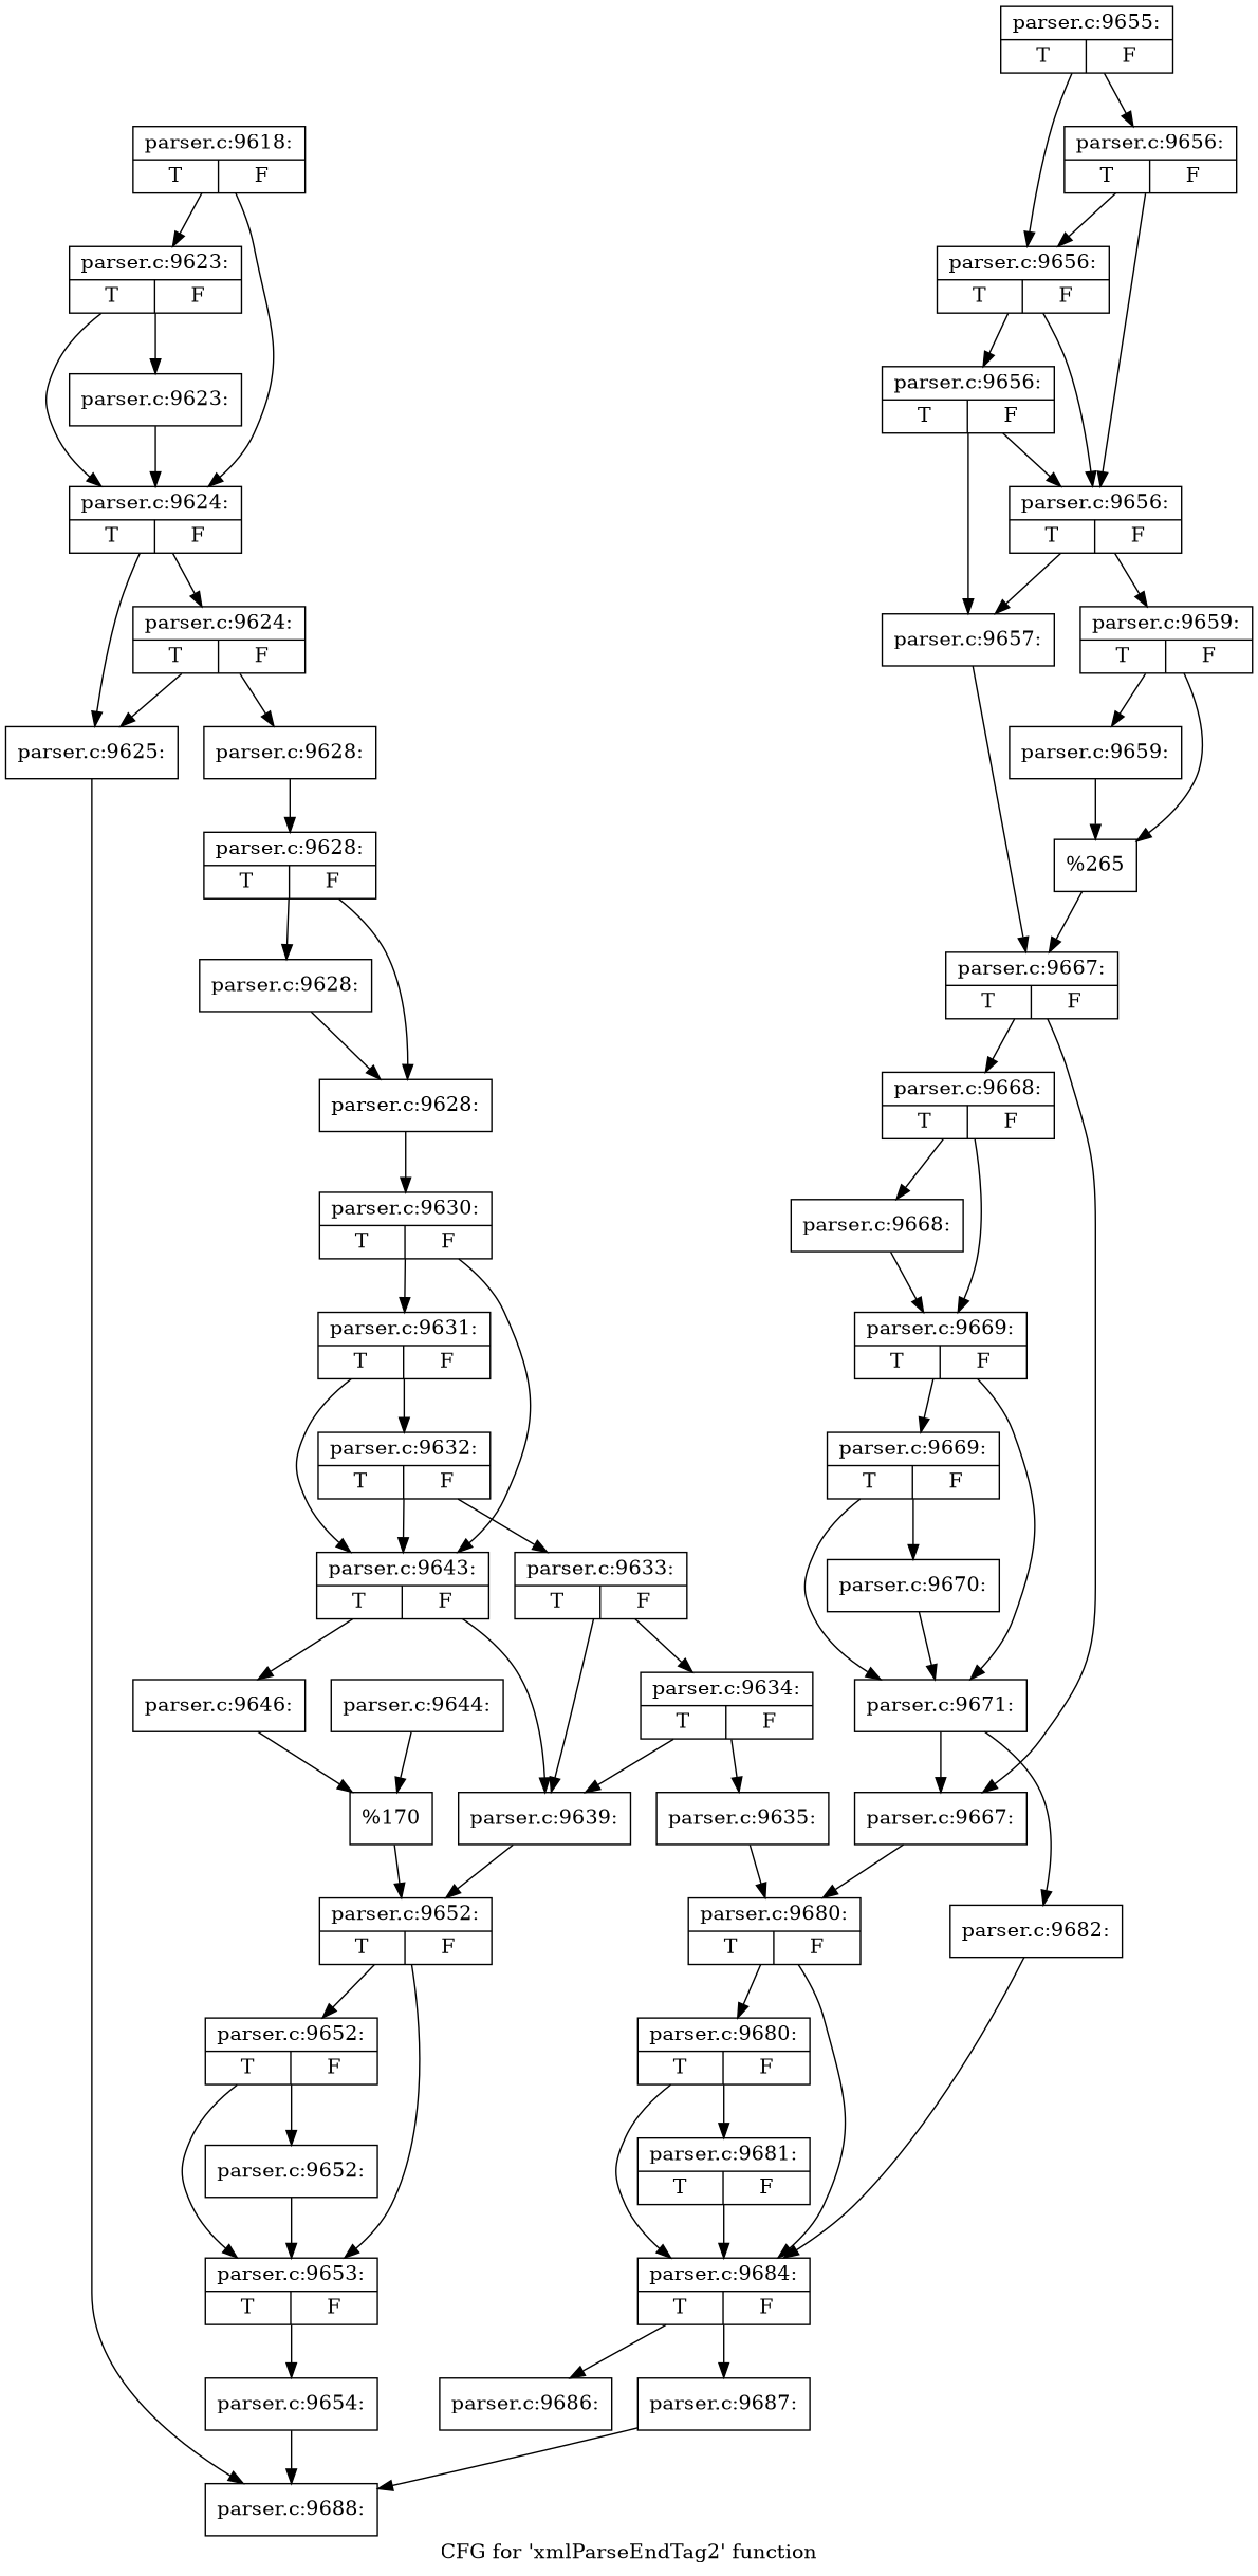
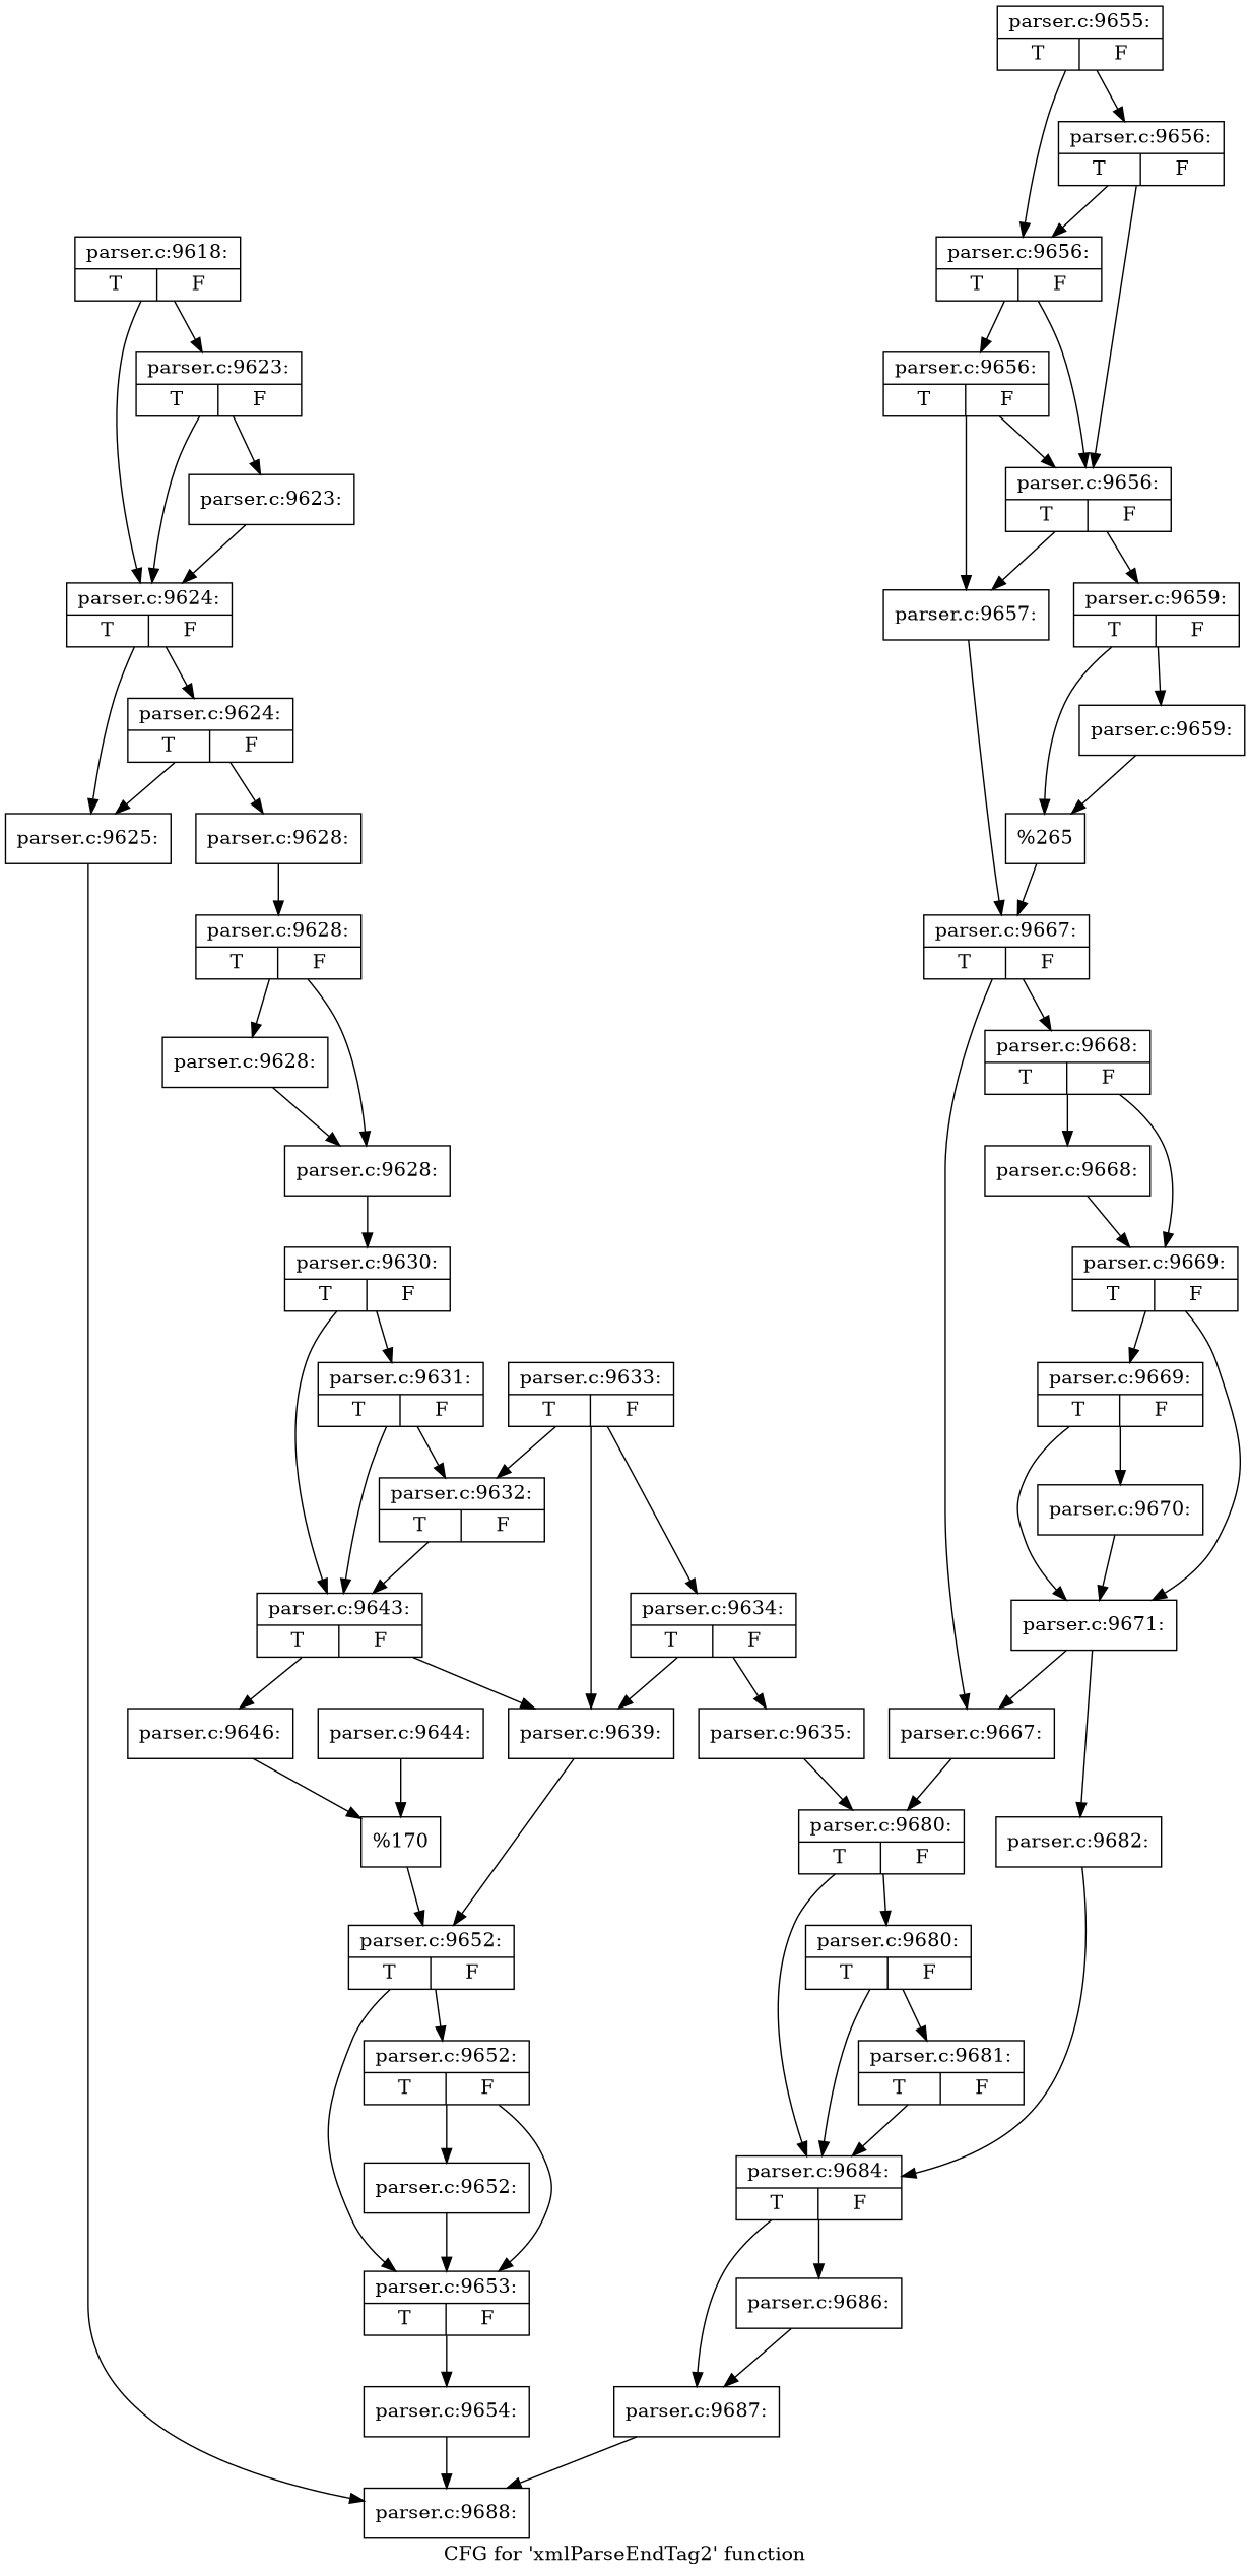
  digraph {
    label="CFG for 'xmlParseEndTag2' function"
    node [shape=record]
    n1 [label="{parser.c:9618:|{<s0>T|<s1>F}}"]
    n2 [label="{parser.c:9623:|{<s0>T|<s1>F}}"]
    n3 [label="{parser.c:9624:|{<s0>T|<s1>F}}"]
    n4 [label="{parser.c:9623:}"]
    n5 [label="{parser.c:9625:}"]
    n6 [label="{parser.c:9624:|{<s0>T|<s1>F}}"]
    n7 [label="{parser.c:9688:}"]
    n8 [label="{parser.c:9628:}"]
    n9 [label="{parser.c:9628:|{<s0>T|<s1>F}}"]
    n10 [label="{parser.c:9628:}"]
    n11 [label="{parser.c:9628:}"]
    n12 [label="{parser.c:9630:|{<s0>T|<s1>F}}"]
    n13 [label="{parser.c:9631:|{<s0>T|<s1>F}}"]
    n14 [label="{parser.c:9643:|{<s0>T|<s1>F}}"]
    n15 [label="{parser.c:9632:|{<s0>T|<s1>F}}"]
    n16 [label="{parser.c:9646:}"]
    n17 [label="{parser.c:9639:}"]
    n18 [label="{parser.c:9633:|{<s0>T|<s1>F}}"]
    n19 [label="{parser.c:9644:}"]
    n20 [label="{%170}"]
    n21 [label="{parser.c:9634:|{<s0>T|<s1>F}}"]
    n22 [label="{parser.c:9635:}"]
    n23 [label="{parser.c:9652:|{<s0>T|<s1>F}}"]
    n24 [label="{parser.c:9680:|{<s0>T|<s1>F}}"]
    n25 [label="{parser.c:9652:|{<s0>T|<s1>F}}"]
    n26 [label="{parser.c:9653:|{<s0>T|<s1>F}}"]
    n27 [label="{parser.c:9680:|{<s0>T|<s1>F}}"]
    n28 [label="{parser.c:9684:|{<s0>T|<s1>F}}"]
    n29 [label="{parser.c:9681:|{<s0>T|<s1>F}}"]
    n30 [label="{parser.c:9686:}"]
    n31 [label="{parser.c:9687:}"]
    n32 [label="{parser.c:9652:}"]
    n33 [label="{parser.c:9654:}"]
    n34 [label="{parser.c:9655:|{<s0>T|<s1>F}}"]
    n35 [label="{parser.c:9656:|{<s0>T|<s1>F}}"]
    n36 [label="{parser.c:9656:|{<s0>T|<s1>F}}"]
    n37 [label="{parser.c:9656:|{<s0>T|<s1>F}}"]
    n38 [label="{parser.c:9656:|{<s0>T|<s1>F}}"]
    n39 [label="{parser.c:9657:}"]
    n40 [label="{parser.c:9659:|{<s0>T|<s1>F}}"]
    n41 [label="{parser.c:9667:|{<s0>T|<s1>F}}"]
    n42 [label="{parser.c:9659:}"]
    n43 [label="{%265}"]
    n44 [label="{parser.c:9668:|{<s0>T|<s1>F}}"]
    n45 [label="{parser.c:9667:}"]
    n46 [label="{parser.c:9668:}"]
    n47 [label="{parser.c:9669:|{<s0>T|<s1>F}}"]
    n48 [label="{parser.c:9669:|{<s0>T|<s1>F}}"]
    n49 [label="{parser.c:9671:}"]
    n50 [label="{parser.c:9670:}"]
    n51 [label="{parser.c:9682:}"]
    n1 -> n2
    n1 -> n3
    n2 -> n3
    n2 -> n4
    n3 -> n5
    n3 -> n6
    n4 -> n3
    n5 -> n7
    n6 -> n5
    n6 -> n8
    n8 -> n9
    n9 -> n10
    n9 -> n11
    n10 -> n11
    n11 -> n12
    n12 -> n13
    n12 -> n14
    n13 -> n14
    n13 -> n15
    n14 -> n16
    n14 -> n17
    n15 -> n14
-   n15 -> n18
+   n18 -> n15
    n16 -> n20
    n17 -> n23
    n18 -> n17
    n18 -> n21
    n19 -> n20
    n20 -> n23
    n21 -> n17
    n21 -> n22
    n22 -> n24
    n23 -> n25
    n23 -> n26
    n24 -> n27
    n24 -> n28
    n25 -> n26
    n25 -> n32
    n26 -> n33
    n27 -> n28
    n27 -> n29
    n28 -> n30
    n28 -> n31
    n29 -> n28
+   n30 -> n31
    n31 -> n7
    n32 -> n26
    n33 -> n7
    n34 -> n35
    n34 -> n36
    n35 -> n36
    n35 -> n37
    n36 -> n37
    n36 -> n38
    n37 -> n39
    n37 -> n40
    n38 -> n37
    n38 -> n39
    n39 -> n41
    n40 -> n42
    n40 -> n43
    n41 -> n44
    n41 -> n45
    n42 -> n43
    n43 -> n41
    n44 -> n46
    n44 -> n47
    n45 -> n24
    n46 -> n47
    n47 -> n48
    n47 -> n49
    n48 -> n49
    n48 -> n50
    n49 -> n45
    n49 -> n51
    n50 -> n49
    n51 -> n28
  }
